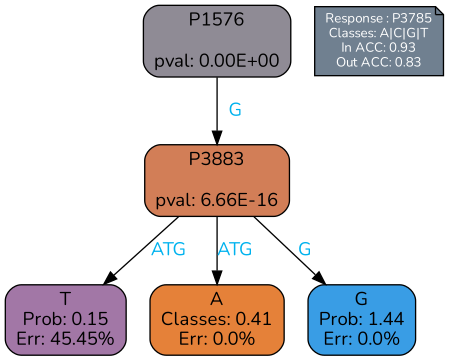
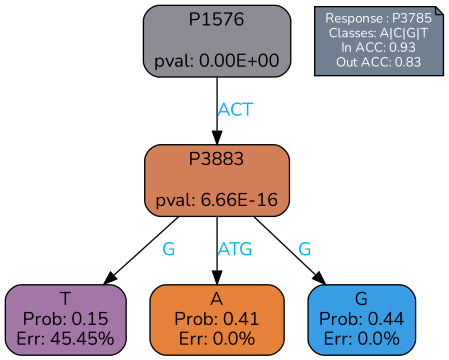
  digraph {
    fontname=Nunito
    ranksep=equally
    splines=polylines
    node [color=black fontname=Nunito shape=box style="filled, rounded"]
    edge [fontcolor=deepskyblue2 fontname=Nunito]
    n1 [fillcolor="#a277a6" label="T\nProb: 0.15\nErr: 45.45%"]
-   n2 [fillcolor="#e58139" label="A\nClasses: 0.41\nErr: 0.0%"]
-   n3 [fillcolor="#399de5" label="G\nProb: 1.44\nErr: 0.0%"]
+   n2 [fillcolor="#e58139" label="A\nProb: 0.41\nErr: 0.0%"]
+   n3 [fillcolor="#399de5" label="G\nProb: 0.44\nErr: 0.0%"]
    n4 [align=left fillcolor=slategray fontcolor=white fontsize=10 label="Response : P3785\nClasses: A|C|G|T\nIn ACC: 0.93\nOut ACC: 0.83\n" shape=note style=filled]
    n5 [fillcolor="#8f8b95" label="P1576\n\npval: 0.00E+00"]
    n6 [fillcolor="#d27e57" label="P3883\n\npval: 6.66E-16"]
    subgraph sub_1 {
      rank=same
      n1
      n2
      n3
    }
    subgraph sub_2 {
      rank=same
      n4
      n5
    }
-   n5 -> n6 [label=G]
-   n6 -> n1 [label=ATG]
+   n5 -> n6 [label=ACT]
+   n6 -> n1 [label=G]
    n6 -> n2 [label=ATG]
    n6 -> n3 [label=G]
  }
